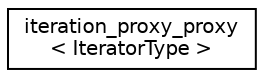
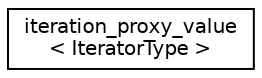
  digraph {
    rankdir=LR
-   n1 [color=black fillcolor=white fontname=Helvetica fontsize=10 height=0.2 label="iteration_proxy_proxy\l\< IteratorType \>" shape=record style=filled width=0.4]
+   n1 [color=black fillcolor=white fontname=Helvetica fontsize=10 height=0.2 label="iteration_proxy_value\l\< IteratorType \>" shape=record style=filled width=0.4]
  }
